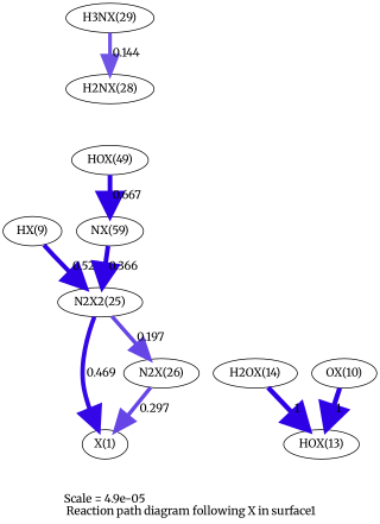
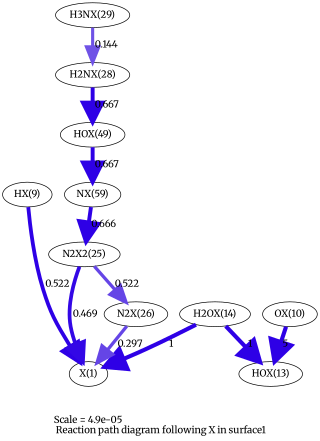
  digraph {
    fontname=Merriweather
    label="Scale = 4.9e-05\l Reaction path diagram following X in surface1"
    node [fontname=Merriweather]
    edge [arrowsize=2.85 color="0.7, 1.17, 0.9" fontname=Merriweather penwidth=5.69]
    n1 [label="X(1)"]
    n2 [label="H3NX(29)"]
    n3 [label="H2NX(28)"]
    n4 [label="HOX(49)"]
    n5 [label="HX(9)"]
    n6 [label="H2OX(14)"]
    n7 [label="HOX(13)"]
    n8 [label="N2X2(25)"]
    n9 [label="N2X(26)"]
    n10 [label="NX(59)"]
    n11 [label="OX(10)"]
    n2 -> n3 [arrowsize=2.27 color="0.7, 0.644, 0.9" label=" 0.144" penwidth=4.54]
+   n3 -> n4 [label=" 0.667"]
    n4 -> n10 [label=" 0.667"]
-   n5 -> n8 [arrowsize=2.75 color="0.7, 1.02, 0.9" label=" 0.522" penwidth=5.51]
+   n5 -> n1 [arrowsize=2.75 color="0.7, 1.02, 0.9" label=" 0.522" penwidth=5.51]
+   n6 -> n1 [arrowsize=3 color="0.7, 1.5, 0.9" label=" 1" penwidth=6]
    n6 -> n7 [arrowsize=3 color="0.7, 1.5, 0.9" label=" 1" penwidth=6]
    n8 -> n1 [arrowsize=2.71 color="0.7, 0.969, 0.9" label=" 0.469" penwidth=5.43]
-   n8 -> n9 [arrowsize=2.39 color="0.7, 0.697, 0.9" label=" 0.197" penwidth=4.77]
+   n8 -> n9 [arrowsize=2.39 color="0.7, 0.697, 0.9" label=" 0.522" penwidth=4.77]
    n9 -> n1 [arrowsize=2.39 color="0.7, 0.697, 0.9" label=" 0.297" penwidth=4.77]
-   n10 -> n8 [label=" 0.366"]
-   n11 -> n7 [arrowsize=3 color="0.7, 1.5, 0.9" label=" 1" penwidth=6]
+   n10 -> n8 [label=" 0.666"]
+   n11 -> n7 [arrowsize=3 color="0.7, 1.5, 0.9" label=" 5" penwidth=6]
  }
